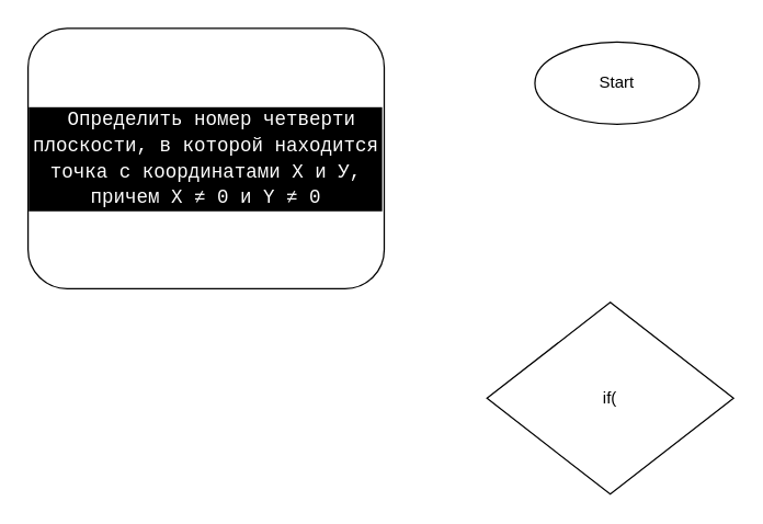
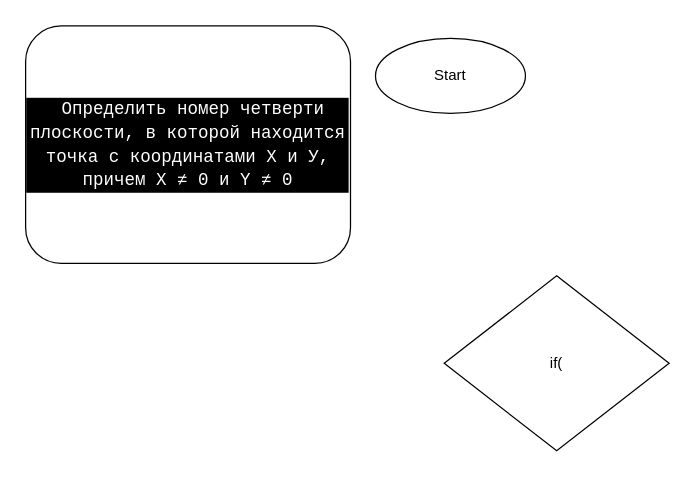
  <mxCell id="0" />
  <mxCell id="1" parent="0" />
  <mxCell id="2" value="&lt;div style=&quot;color: rgb(255 , 255 , 255) ; background-color: rgb(0 , 0 , 0) ; font-family: &amp;#34;consolas&amp;#34; , &amp;#34;courier new&amp;#34; , monospace ; font-size: 14px ; line-height: 19px&quot;&gt;&amp;nbsp;Определить номер четверти плоскости, в которой находится точка с координатами Х и У, причем X ≠ 0 и Y ≠ 0&lt;/div&gt;" style="rounded=1;whiteSpace=wrap;html=1;direction=east;" parent="1" vertex="1"><mxGeometry x="20" y="20" width="260" height="190" as="geometry" /></mxCell>
- <mxCell id="3" value="Start" style="ellipse;whiteSpace=wrap;html=1;" parent="1" vertex="1"><mxGeometry x="390" y="30" width="120" height="60" as="geometry" /></mxCell>
+ <mxCell id="3" value="Start" style="ellipse;whiteSpace=wrap;html=1;" parent="1" vertex="1"><mxGeometry x="300" y="30" width="120" height="60" as="geometry" /></mxCell>
  <mxCell id="4" value="if(" style="rhombus;whiteSpace=wrap;html=1;" parent="1" vertex="1"><mxGeometry x="355" y="220" width="180" height="140" as="geometry" /></mxCell>
